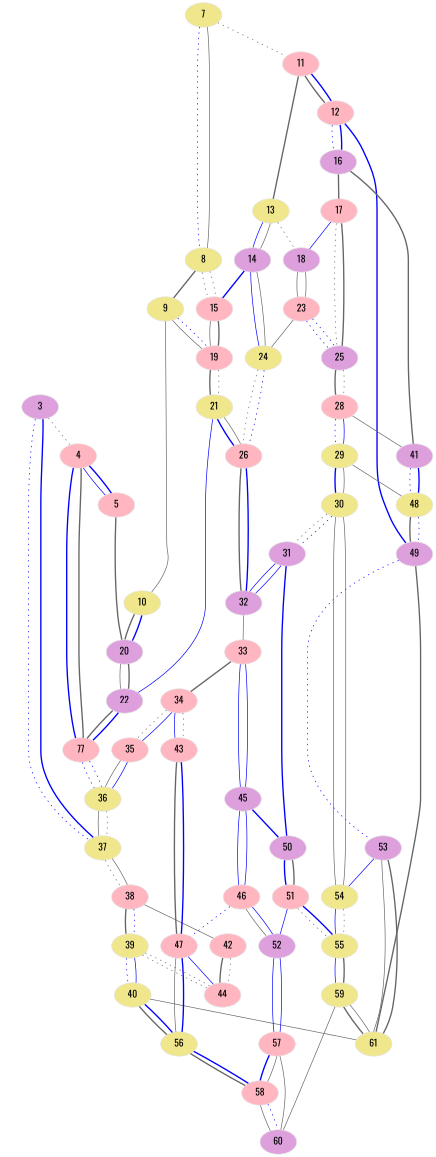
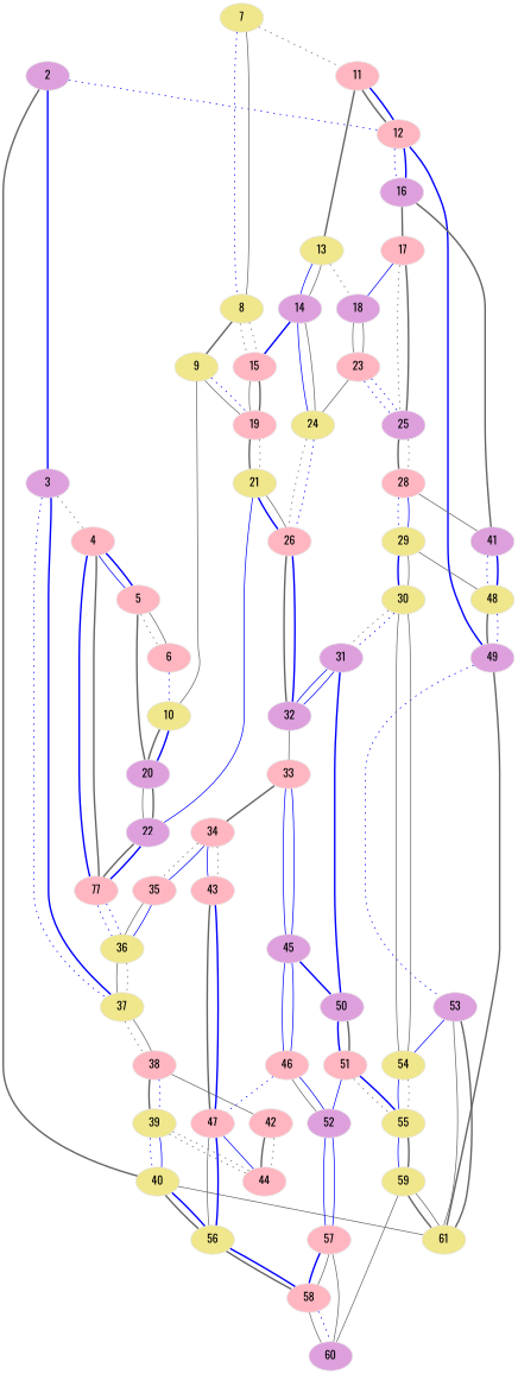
  graph {
    fontname=Oswald
    node [color=gray90 fillcolor=lightpink fontname=Oswald style=filled]
    edge [color=gray40 fontname=Oswald style=solid]
+   2 [fillcolor=plum]
    3 [fillcolor=plum]
    12
    40 [fillcolor=khaki]
    7 [fillcolor=khaki]
    8 [fillcolor=khaki]
    11
    4
    37 [fillcolor=khaki]
    16 [fillcolor=plum]
    49 [fillcolor=plum]
    56 [fillcolor=khaki]
    61 [fillcolor=khaki]
    5
    n15 [label=77]
    38
+   6
    20 [fillcolor=plum]
    36 [fillcolor=khaki]
    10 [fillcolor=khaki]
    22 [fillcolor=plum]
    9 [fillcolor=khaki]
    15
    13 [fillcolor=khaki]
    19
    21 [fillcolor=khaki]
    14 [fillcolor=plum]
    18 [fillcolor=plum]
    17
    41 [fillcolor=plum]
    53 [fillcolor=plum]
    24 [fillcolor=khaki]
    23
    26
    25 [fillcolor=plum]
    48 [fillcolor=khaki]
    28
    32 [fillcolor=plum]
    29 [fillcolor=khaki]
    33
    30 [fillcolor=khaki]
    31 [fillcolor=plum]
    54 [fillcolor=khaki]
    50 [fillcolor=plum]
    55 [fillcolor=khaki]
    51
    34
    45 [fillcolor=plum]
    35
    43
    46
    47
    39 [fillcolor=khaki]
    42
    44
    58
    52 [fillcolor=plum]
    57
    59 [fillcolor=khaki]
    60 [fillcolor=plum]
+   2 -- 3 [color=blue style=bold]
+   2 -- 12 [color=blue style=dotted]
+   2 -- 40 [style=bold]
    3 -- 4 [style=dotted]
    3 -- 37 [color=blue style=dotted]
    3 -- 37 [color=blue style=bold]
    12 -- 16 [color=blue style=dotted]
    12 -- 16 [color=blue style=bold]
    12 -- 49 [color=blue style=bold]
    40 -- 56 [style=bold]
    40 -- 56 [color=blue style=bold]
    40 -- 61
    7 -- 8 [color=blue style=dotted]
    7 -- 8
    7 -- 11 [style=dotted]
    8 -- 9 [style=bold]
    8 -- 15 [style=dotted]
    8 -- 15 [style=dotted]
    11 -- 12 [style=bold]
    11 -- 12 [color=blue style=bold]
    11 -- 13 [style=bold]
    4 -- 5 [color=blue]
    4 -- 5 [color=blue style=bold]
    4 -- n15 [color=blue style=bold]
    4 -- n15 [style=bold]
    37 -- 38 [style=dotted]
    37 -- 38
    16 -- 17 [style=bold]
    16 -- 41 [style=bold]
    49 -- 61 [style=bold]
    49 -- 53 [color=blue style=dotted]
    56 -- 58 [style=bold]
    56 -- 58 [color=blue style=bold]
+   5 -- 6 [style=dotted]
+   5 -- 6
    5 -- 20 [style=bold]
    n15 -- 36 [color=blue style=dotted]
    n15 -- 36 [color=blue style=dotted]
    38 -- 39 [style=bold]
    38 -- 39 [color=blue style=dotted]
    38 -- 42
+   6 -- 10 [color=blue style=dotted]
    20 -- 22
    20 -- 22 [style=bold]
    36 -- 37
    36 -- 37 [style=dotted]
    10 -- 20 [style=bold]
    10 -- 20 [color=blue style=bold]
    22 -- n15 [style=bold]
    22 -- n15 [color=blue style=bold]
    9 -- 10
    9 -- 19
    9 -- 19 [color=blue style=dotted]
    15 -- 19
    15 -- 19 [style=bold]
    13 -- 14 [color=blue]
    13 -- 14
    13 -- 18 [style=dotted]
    19 -- 21 [style=bold]
    19 -- 21 [style=dotted]
    21 -- 22 [color=blue]
    21 -- 26 [color=blue style=bold]
    21 -- 26
    14 -- 15 [color=blue style=bold]
    14 -- 24 [color=blue]
    14 -- 24
    18 -- 23
    18 -- 23
    17 -- 18 [color=blue]
    17 -- 25 [style=dotted]
    17 -- 25 [style=bold]
    41 -- 48 [color=blue style=dotted]
    41 -- 48 [color=blue style=bold]
    53 -- 61
    53 -- 61 [style=bold]
    53 -- 54 [color=blue]
    24 -- 26 [style=dotted]
    24 -- 26 [color=blue style=dotted]
    23 -- 24
    23 -- 25 [color=blue style=dotted]
    23 -- 25 [color=blue style=dotted]
    26 -- 32 [style=bold]
    26 -- 32 [color=blue style=bold]
    25 -- 28 [style=bold]
    25 -- 28 [style=dotted]
    48 -- 49 [style=bold]
    48 -- 49 [color=blue style=dotted]
    28 -- 41
    28 -- 29 [color=blue style=dotted]
    28 -- 29 [color=blue]
    32 -- 33
    29 -- 48
    29 -- 30 [color=blue style=bold]
    29 -- 30
    33 -- 34 [style=bold]
    33 -- 45 [color=blue]
    33 -- 45 [color=blue]
    30 -- 31 [style=dotted]
    30 -- 31 [color=blue style=dotted]
    30 -- 54
    30 -- 54
    31 -- 32 [color=blue]
    31 -- 32 [color=blue]
    31 -- 50 [color=blue style=bold]
    54 -- 55 [color=blue]
    54 -- 55 [style=dotted]
    50 -- 51 [color=blue style=bold]
    50 -- 51 [style=bold]
    55 -- 59 [color=blue]
    55 -- 59 [style=bold]
    51 -- 55 [style=dotted]
    51 -- 55 [color=blue style=bold]
    51 -- 52 [color=blue]
    34 -- 35 [style=dotted]
    34 -- 35 [color=blue]
    34 -- 43 [color=blue]
    34 -- 43 [style=dotted]
    45 -- 50 [color=blue style=bold]
    45 -- 46 [color=blue]
    45 -- 46 [color=blue]
    35 -- 36
    35 -- 36 [color=blue]
    43 -- 47 [style=bold]
    43 -- 47 [color=blue style=bold]
    46 -- 47 [color=blue style=dotted]
    46 -- 52
    46 -- 52 [color=blue]
    47 -- 56
    47 -- 56 [color=blue style=bold]
    47 -- 44 [color=blue]
    39 -- 40 [color=blue style=dotted]
    39 -- 40 [color=blue]
    39 -- 44 [style=dotted]
    39 -- 44 [style=dotted]
    42 -- 44 [style=bold]
    42 -- 44 [style=dotted]
    58 -- 60
    58 -- 60 [color=blue style=dotted]
    52 -- 57 [color=blue]
    52 -- 57 [color=blue]
    57 -- 58 [color=blue style=bold]
    57 -- 58
    57 -- 60
    59 -- 61 [style=bold]
    59 -- 61
    59 -- 60
  }
